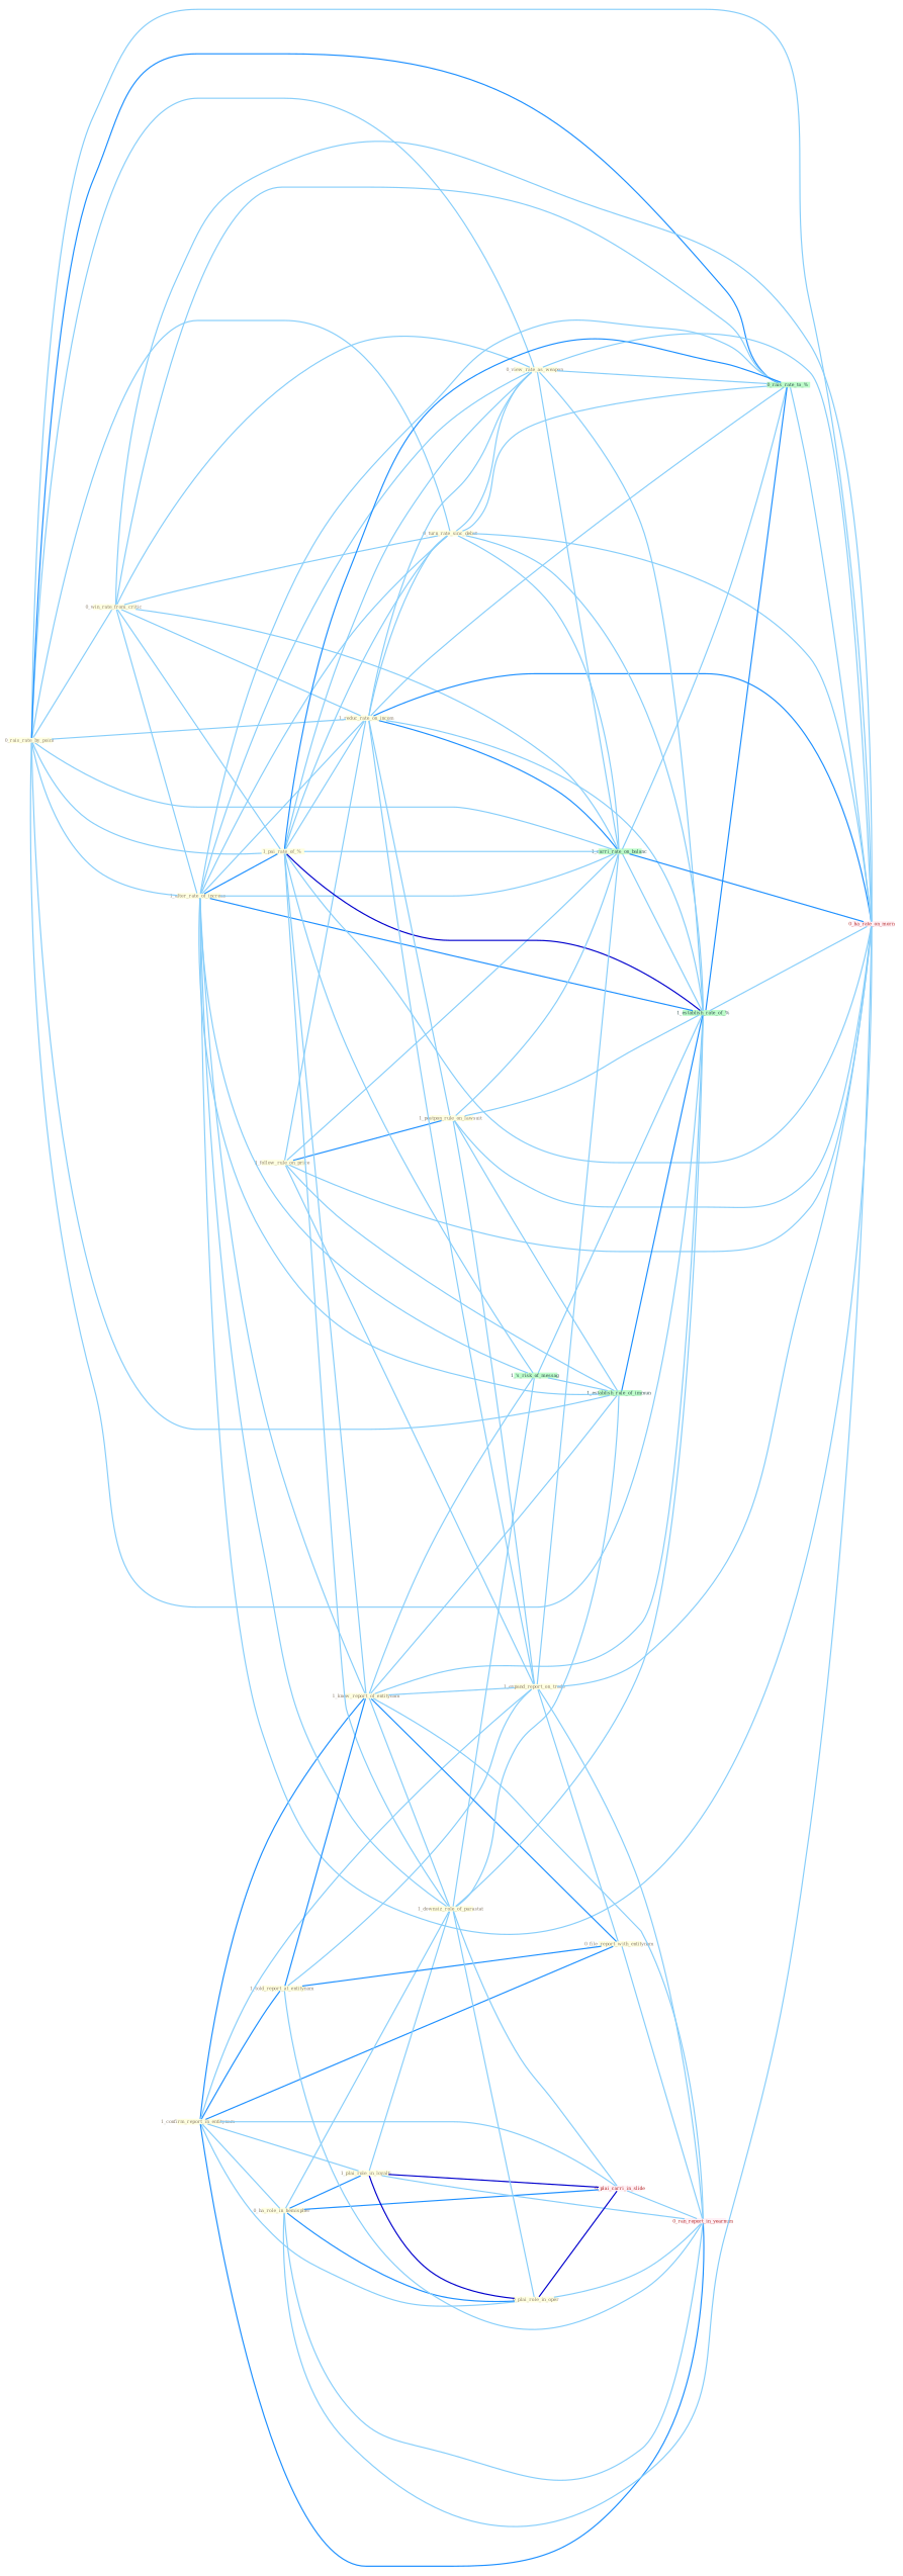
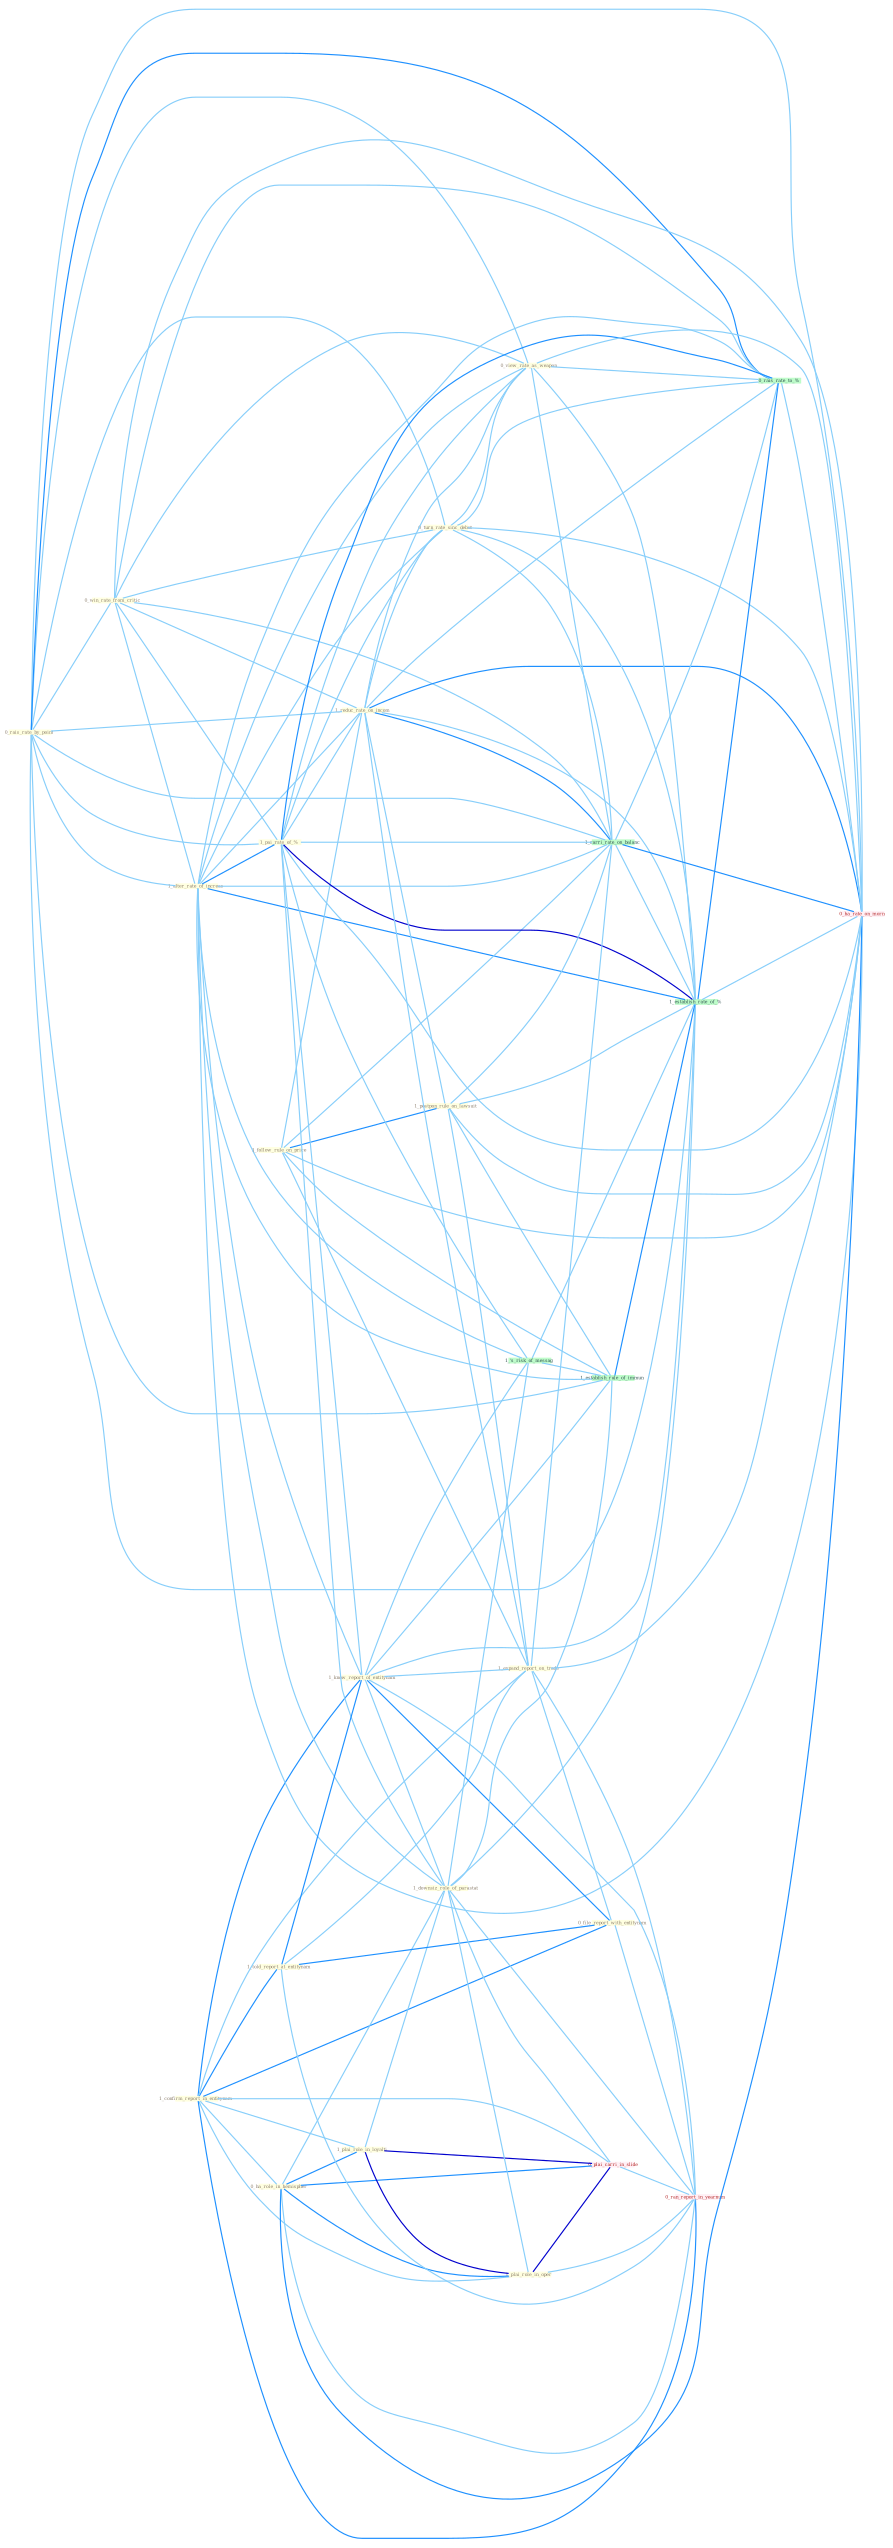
  graph {
    rankdir=LR
    node [color="#ffffe0" fixedsize=true fontcolor="#8b7d6b" fontsize=4 shape=polygon style=filled]
    edge [color="#87cefa" w=1]
    "0_rais_rate_by_point " [height=.06 width=.5]
    "1_confirm_report_in_entitynam " [height=.06 width=.5]
    "0_win_rate_from_critic " [height=.06 width=.5]
    "1_alter_rate_of_increas " [height=.06 width=.5]
    "1_follow_rule_on_price " [height=.06 width=.5]
    "1_pai_rate_of_% " [height=.06 width=.5]
    "1_reduc_rate_on_incom " [height=.06 width=.5]
    "0_turn_rate_sinc_debut " [height=.06 width=.5]
    "0_ha_role_in_hemispher " [height=.06 width=.5]
    "1_plai_role_in_loyalti " [height=.06 width=.5]
    "1_told_report_at_entitynam " [height=.06 width=.5]
    "0_view_rate_as_weapon " [height=.06 width=.5]
    "1_know_report_of_entitynam " [height=.06 width=.5]
    "1_downsiz_role_of_parastat " [height=.06 width=.5]
    "1_postpon_rule_on_lawsuit " [height=.06 width=.5]
    "1_expand_report_on_trade " [height=.06 width=.5]
-   "1_plai_role_in_oper " [height=.06 width=.5 label="0_plai_role_in_oper"]
+   "1_plai_role_in_oper " [height=.06 width=.5]
    "0_file_report_with_entitynam " [height=.06 width=.5]
    n19 [color="#fff0f5" fontcolor="#b22222" height=.06 label="0_plai_carri_in_slide" width=.5]
    "0_ran_report_in_yearnum " [color="#fff0f5" fontcolor="#b22222" height=.06 width=.5]
    "0_ha_rate_on_morn " [color="#fff0f5" fontcolor="#b22222" height=.06 width=.5]
    "1_carri_rate_on_balanc " [color="#BDFCC9" fontcolor="#2f4f4f" height=.06 width=.5]
    "1_establish_rate_of_% " [color="#BDFCC9" fontcolor="#2f4f4f" height=.06 width=.5]
    "0_rais_rate_to_% " [color="#BDFCC9" fontcolor="#2f4f4f" height=.06 width=.5]
    "1_establish_rule_of_immun " [color="#BDFCC9" fontcolor="#2f4f4f" height=.06 width=.5]
    "1_'s_risk_of_messag " [color="#BDFCC9" fontcolor="#2f4f4f" height=.06 width=.5]
    subgraph sub_1 {
      "0_rais_rate_by_point "
      "1_confirm_report_in_entitynam "
      "0_win_rate_from_critic "
      "1_alter_rate_of_increas "
      "1_follow_rule_on_price "
      "1_pai_rate_of_% "
      "1_reduc_rate_on_incom "
      "0_turn_rate_sinc_debut "
      "0_ha_role_in_hemispher "
      "1_plai_role_in_loyalti "
      "1_told_report_at_entitynam "
      "0_view_rate_as_weapon "
      "1_know_report_of_entitynam "
      "1_downsiz_role_of_parastat "
      "1_postpon_rule_on_lawsuit "
      "1_expand_report_on_trade "
      "1_plai_role_in_oper "
      "0_file_report_with_entitynam "
    }
    subgraph sub_2 {
      n19
      "0_ran_report_in_yearnum "
      "0_ha_rate_on_morn "
    }
    "0_rais_rate_by_point " -- "0_win_rate_from_critic "
    "0_rais_rate_by_point " -- "1_alter_rate_of_increas "
    "0_rais_rate_by_point " -- "1_pai_rate_of_% "
    "0_rais_rate_by_point " -- "1_reduc_rate_on_incom "
    "0_rais_rate_by_point " -- "0_turn_rate_sinc_debut "
    "0_rais_rate_by_point " -- "0_view_rate_as_weapon "
    "0_rais_rate_by_point " -- "0_ha_rate_on_morn "
    "0_rais_rate_by_point " -- "1_carri_rate_on_balanc "
    "0_rais_rate_by_point " -- "1_establish_rate_of_% "
    "0_rais_rate_by_point " -- "0_rais_rate_to_% " [color="#1e90ff" w=2]
    "0_rais_rate_by_point " -- "1_establish_rule_of_immun "
    "1_confirm_report_in_entitynam " -- "0_ha_role_in_hemispher "
    "1_confirm_report_in_entitynam " -- "1_plai_role_in_loyalti "
    "1_confirm_report_in_entitynam " -- "1_told_report_at_entitynam " [color="#1e90ff" w=2]
    "1_confirm_report_in_entitynam " -- "1_know_report_of_entitynam " [color="#1e90ff" w=2]
    "1_confirm_report_in_entitynam " -- "1_expand_report_on_trade "
    "1_confirm_report_in_entitynam " -- "1_plai_role_in_oper "
    "1_confirm_report_in_entitynam " -- "0_file_report_with_entitynam " [color="#1e90ff" w=2]
    "1_confirm_report_in_entitynam " -- n19
    "1_confirm_report_in_entitynam " -- "0_ran_report_in_yearnum " [color="#1e90ff" w=2]
    "0_win_rate_from_critic " -- "1_alter_rate_of_increas "
    "0_win_rate_from_critic " -- "1_pai_rate_of_% "
    "0_win_rate_from_critic " -- "1_reduc_rate_on_incom "
    "0_win_rate_from_critic " -- "0_turn_rate_sinc_debut "
    "0_win_rate_from_critic " -- "0_view_rate_as_weapon "
    "0_win_rate_from_critic " -- "0_ha_rate_on_morn "
    "0_win_rate_from_critic " -- "1_carri_rate_on_balanc "
    "0_win_rate_from_critic " -- "0_rais_rate_to_% "
    "1_alter_rate_of_increas " -- "1_pai_rate_of_% " [color="#1e90ff" w=2]
    "1_alter_rate_of_increas " -- "1_reduc_rate_on_incom "
    "1_alter_rate_of_increas " -- "0_turn_rate_sinc_debut "
    "1_alter_rate_of_increas " -- "0_view_rate_as_weapon "
    "1_alter_rate_of_increas " -- "1_know_report_of_entitynam "
    "1_alter_rate_of_increas " -- "1_downsiz_role_of_parastat "
    "1_alter_rate_of_increas " -- "0_ha_rate_on_morn "
    "1_alter_rate_of_increas " -- "1_carri_rate_on_balanc "
    "1_alter_rate_of_increas " -- "1_establish_rate_of_% " [color="#1e90ff" w=2]
    "1_alter_rate_of_increas " -- "0_rais_rate_to_% "
    "1_alter_rate_of_increas " -- "1_establish_rule_of_immun "
    "1_alter_rate_of_increas " -- "1_'s_risk_of_messag "
    "1_follow_rule_on_price " -- "1_reduc_rate_on_incom "
    "1_follow_rule_on_price " -- "1_postpon_rule_on_lawsuit " [color="#1e90ff" w=2]
    "1_follow_rule_on_price " -- "1_expand_report_on_trade "
    "1_follow_rule_on_price " -- "0_ha_rate_on_morn "
    "1_follow_rule_on_price " -- "1_carri_rate_on_balanc "
    "1_follow_rule_on_price " -- "1_establish_rule_of_immun "
    "1_pai_rate_of_% " -- "1_reduc_rate_on_incom "
    "1_pai_rate_of_% " -- "0_turn_rate_sinc_debut "
    "1_pai_rate_of_% " -- "0_view_rate_as_weapon "
    "1_pai_rate_of_% " -- "1_know_report_of_entitynam "
    "1_pai_rate_of_% " -- "1_downsiz_role_of_parastat "
    "1_pai_rate_of_% " -- "0_ha_rate_on_morn "
    "1_pai_rate_of_% " -- "1_carri_rate_on_balanc "
    "1_pai_rate_of_% " -- "1_establish_rate_of_% " [color="#0000cd" w=3]
    "1_pai_rate_of_% " -- "0_rais_rate_to_% " [color="#1e90ff" w=2]
    "1_pai_rate_of_% " -- "1_'s_risk_of_messag "
    "1_reduc_rate_on_incom " -- "0_turn_rate_sinc_debut "
    "1_reduc_rate_on_incom " -- "0_view_rate_as_weapon "
    "1_reduc_rate_on_incom " -- "1_postpon_rule_on_lawsuit "
    "1_reduc_rate_on_incom " -- "1_expand_report_on_trade "
    "1_reduc_rate_on_incom " -- "0_ha_rate_on_morn " [color="#1e90ff" w=2]
    "1_reduc_rate_on_incom " -- "1_carri_rate_on_balanc " [color="#1e90ff" w=2]
    "1_reduc_rate_on_incom " -- "1_establish_rate_of_% "
    "1_reduc_rate_on_incom " -- "0_rais_rate_to_% "
    "0_turn_rate_sinc_debut " -- "0_view_rate_as_weapon "
    "0_turn_rate_sinc_debut " -- "0_ha_rate_on_morn "
    "0_turn_rate_sinc_debut " -- "1_carri_rate_on_balanc "
    "0_turn_rate_sinc_debut " -- "1_establish_rate_of_% "
    "0_turn_rate_sinc_debut " -- "0_rais_rate_to_% "
    "0_ha_role_in_hemispher " -- "1_plai_role_in_loyalti " [color="#1e90ff" w=2]
    "0_ha_role_in_hemispher " -- "1_downsiz_role_of_parastat "
    "0_ha_role_in_hemispher " -- "1_plai_role_in_oper " [color="#1e90ff" w=2]
    "0_ha_role_in_hemispher " -- n19 [color="#1e90ff" w=2]
    "0_ha_role_in_hemispher " -- "0_ran_report_in_yearnum "
-   "0_ha_role_in_hemispher " -- "0_ha_rate_on_morn "
+   "0_ha_role_in_hemispher " -- "0_ha_rate_on_morn " [color="#1e90ff"]
    "1_plai_role_in_loyalti " -- "1_downsiz_role_of_parastat "
    "1_plai_role_in_loyalti " -- "1_plai_role_in_oper " [color="#0000cd" w=3]
    "1_plai_role_in_loyalti " -- n19 [color="#0000cd" w=3]
-   "1_plai_role_in_loyalti " -- "0_ran_report_in_yearnum "
+   "1_downsiz_role_of_parastat " -- "0_ran_report_in_yearnum "
    "1_told_report_at_entitynam " -- "1_know_report_of_entitynam " [color="#1e90ff" w=2]
    "1_told_report_at_entitynam " -- "1_expand_report_on_trade "
    "1_told_report_at_entitynam " -- "0_file_report_with_entitynam " [color="#1e90ff" w=2]
    "1_told_report_at_entitynam " -- "0_ran_report_in_yearnum "
    "0_view_rate_as_weapon " -- "0_ha_rate_on_morn "
    "0_view_rate_as_weapon " -- "1_carri_rate_on_balanc "
    "0_view_rate_as_weapon " -- "1_establish_rate_of_% "
    "0_view_rate_as_weapon " -- "0_rais_rate_to_% "
    "1_know_report_of_entitynam " -- "1_downsiz_role_of_parastat "
    "1_know_report_of_entitynam " -- "1_expand_report_on_trade "
    "1_know_report_of_entitynam " -- "0_file_report_with_entitynam " [color="#1e90ff" w=2]
    "1_know_report_of_entitynam " -- "0_ran_report_in_yearnum "
    "1_know_report_of_entitynam " -- "1_establish_rate_of_% "
    "1_know_report_of_entitynam " -- "1_establish_rule_of_immun "
    "1_know_report_of_entitynam " -- "1_'s_risk_of_messag "
    "1_downsiz_role_of_parastat " -- "1_plai_role_in_oper "
    "1_downsiz_role_of_parastat " -- n19
    "1_downsiz_role_of_parastat " -- "1_establish_rate_of_% "
    "1_downsiz_role_of_parastat " -- "1_establish_rule_of_immun "
    "1_downsiz_role_of_parastat " -- "1_'s_risk_of_messag "
    "1_postpon_rule_on_lawsuit " -- "1_expand_report_on_trade "
    "1_postpon_rule_on_lawsuit " -- "0_ha_rate_on_morn "
    "1_postpon_rule_on_lawsuit " -- "1_carri_rate_on_balanc "
    "1_postpon_rule_on_lawsuit " -- "1_establish_rate_of_% "
    "1_postpon_rule_on_lawsuit " -- "1_establish_rule_of_immun "
    "1_expand_report_on_trade " -- "0_file_report_with_entitynam "
    "1_expand_report_on_trade " -- "0_ran_report_in_yearnum "
    "1_expand_report_on_trade " -- "0_ha_rate_on_morn "
    "1_expand_report_on_trade " -- "1_carri_rate_on_balanc "
    "1_plai_role_in_oper " -- n19 [color="#0000cd" w=3]
    "1_plai_role_in_oper " -- "0_ran_report_in_yearnum "
    "0_file_report_with_entitynam " -- "0_ran_report_in_yearnum "
    n19 -- "0_ran_report_in_yearnum "
    "1_carri_rate_on_balanc " -- "0_ha_rate_on_morn " [color="#1e90ff" w=2]
    "1_carri_rate_on_balanc " -- "1_establish_rate_of_% "
    "1_carri_rate_on_balanc " -- "0_rais_rate_to_% "
    "1_establish_rate_of_% " -- "0_ha_rate_on_morn "
    "1_establish_rate_of_% " -- "0_rais_rate_to_% " [color="#1e90ff" w=2]
    "0_rais_rate_to_% " -- "0_ha_rate_on_morn "
    "1_establish_rule_of_immun " -- "1_establish_rate_of_% " [color="#1e90ff" w=2]
    "1_'s_risk_of_messag " -- "1_establish_rate_of_% "
    "1_'s_risk_of_messag " -- "1_establish_rule_of_immun "
  }
